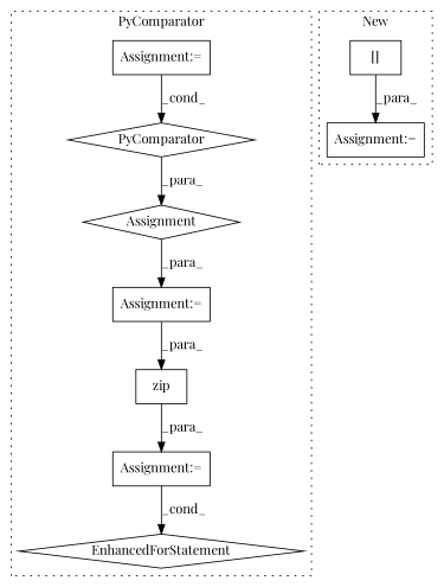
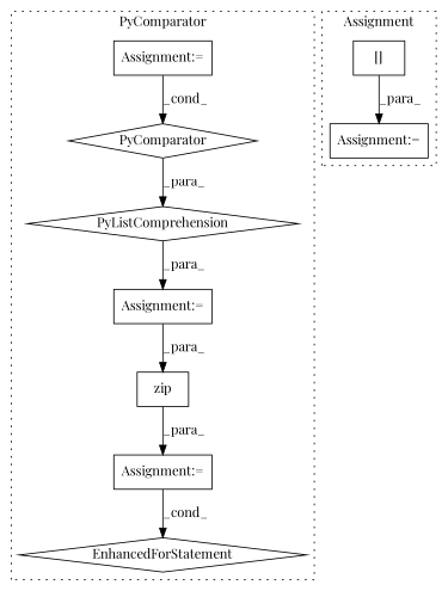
  digraph {
    fontname="Playfair Display"
    node [a=7 fontname="Playfair Display" l="73,2" s="2177,2289" shape=box]
    edge [fontname="Playfair Display"]
    n1 [a=32 l="4,1" label=zip s="2258,2288"]
    n2 [label="Assignment:="]
    n3 [l=28 label="Assignment:=" s=1933]
    n4 [l=12 label="Assignment:=" s=1844]
-   n5 [a=109 l=113 label=Assignment s=1856 shape=diamond]
+   n5 [a=109 l=113 label=PyListComprehension s=1856 shape=diamond]
    n6 [a=113 l=28 label=PyComparator s=1933 shape=diamond]
    n7 [a=70 label=EnhancedForStatement shape=diamond]
    n8 [a=2 l="43,1" label="[]" s="3150,3194"]
    n9 [l=1 label="Assignment:=" s=3149]
    subgraph cluster_1 {
      label=PyComparator
      style=dotted
      n1
      n2
      n3
      n4
      n5
      n6
      n7
    }
    subgraph cluster_2 {
-     label=New
+     label=Assignment
      style=dotted
      n8
      n9
    }
    n1 -> n2 [label=_para_]
    n2 -> n7 [label=_cond_]
    n3 -> n6 [label=_cond_]
    n4 -> n1 [label=_para_]
    n5 -> n4 [label=_para_]
    n6 -> n5 [label=_para_]
    n8 -> n9 [label=_para_]
  }
